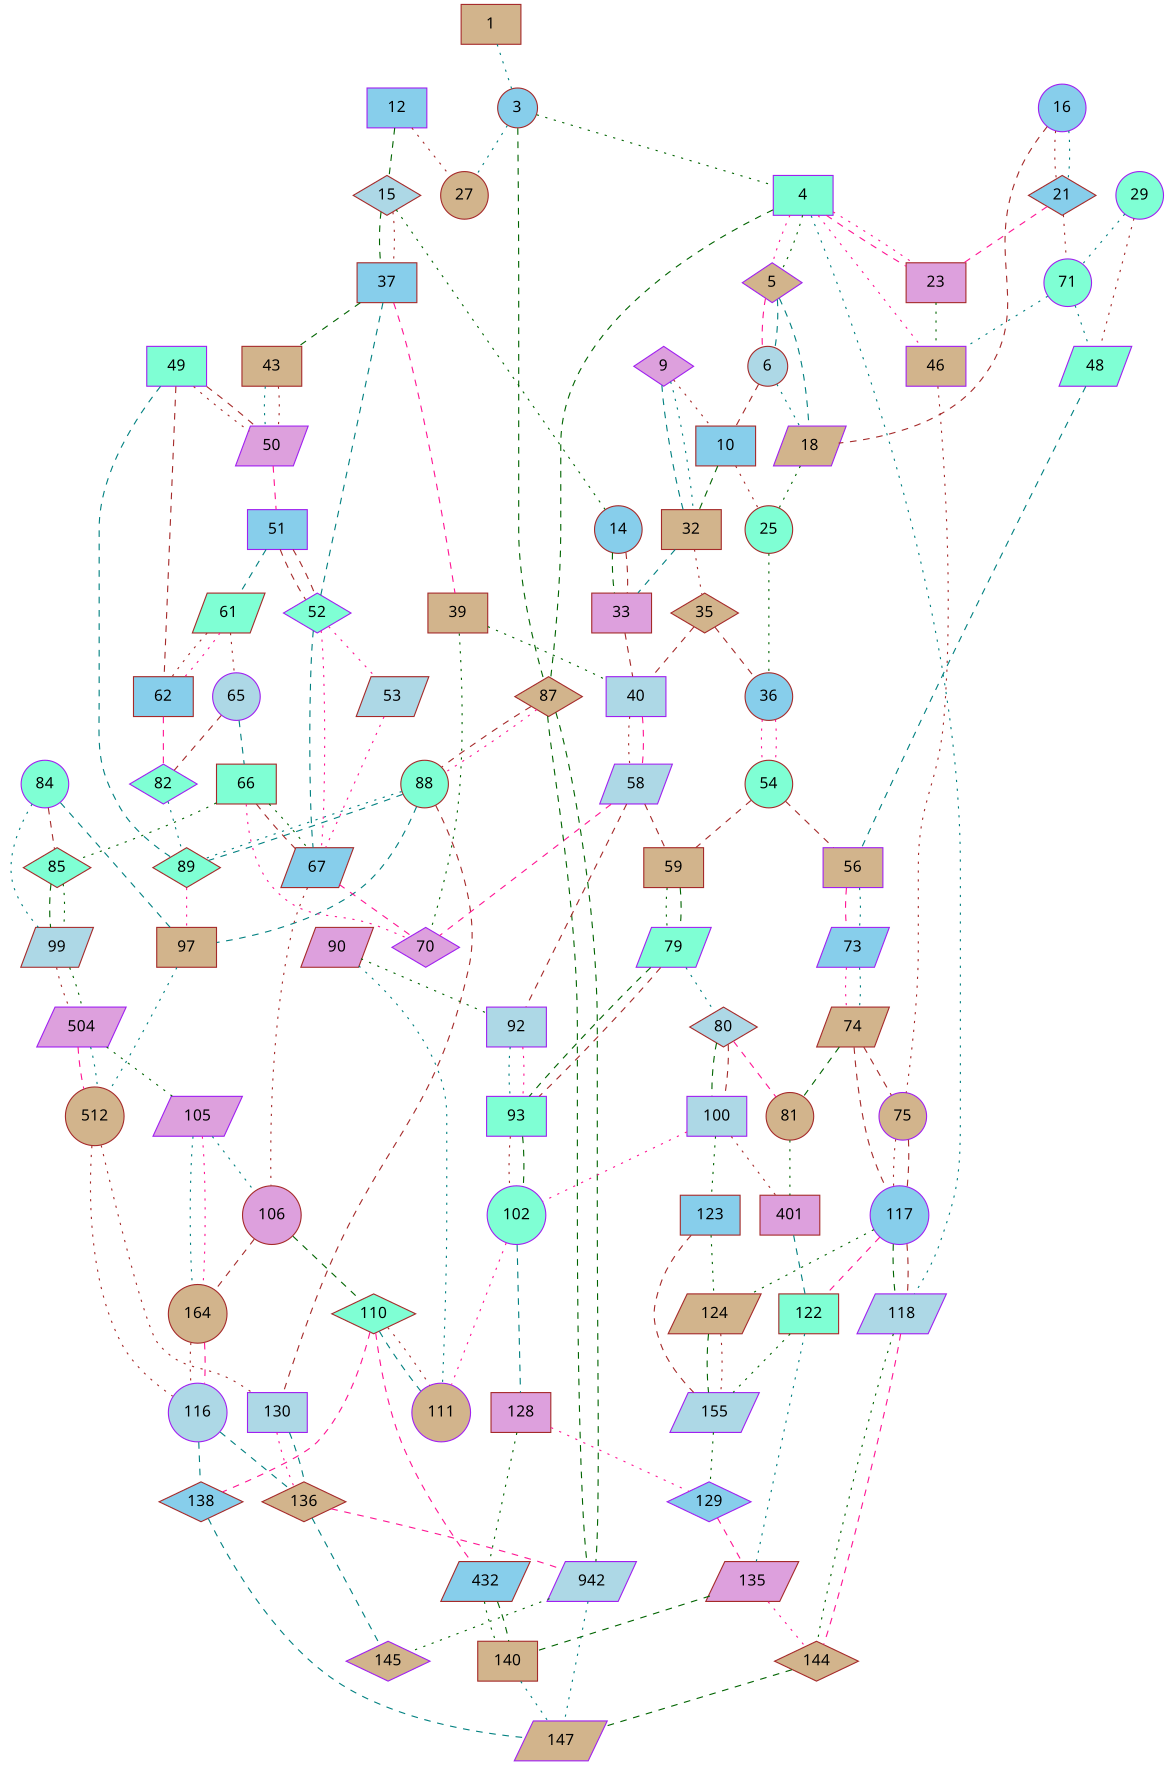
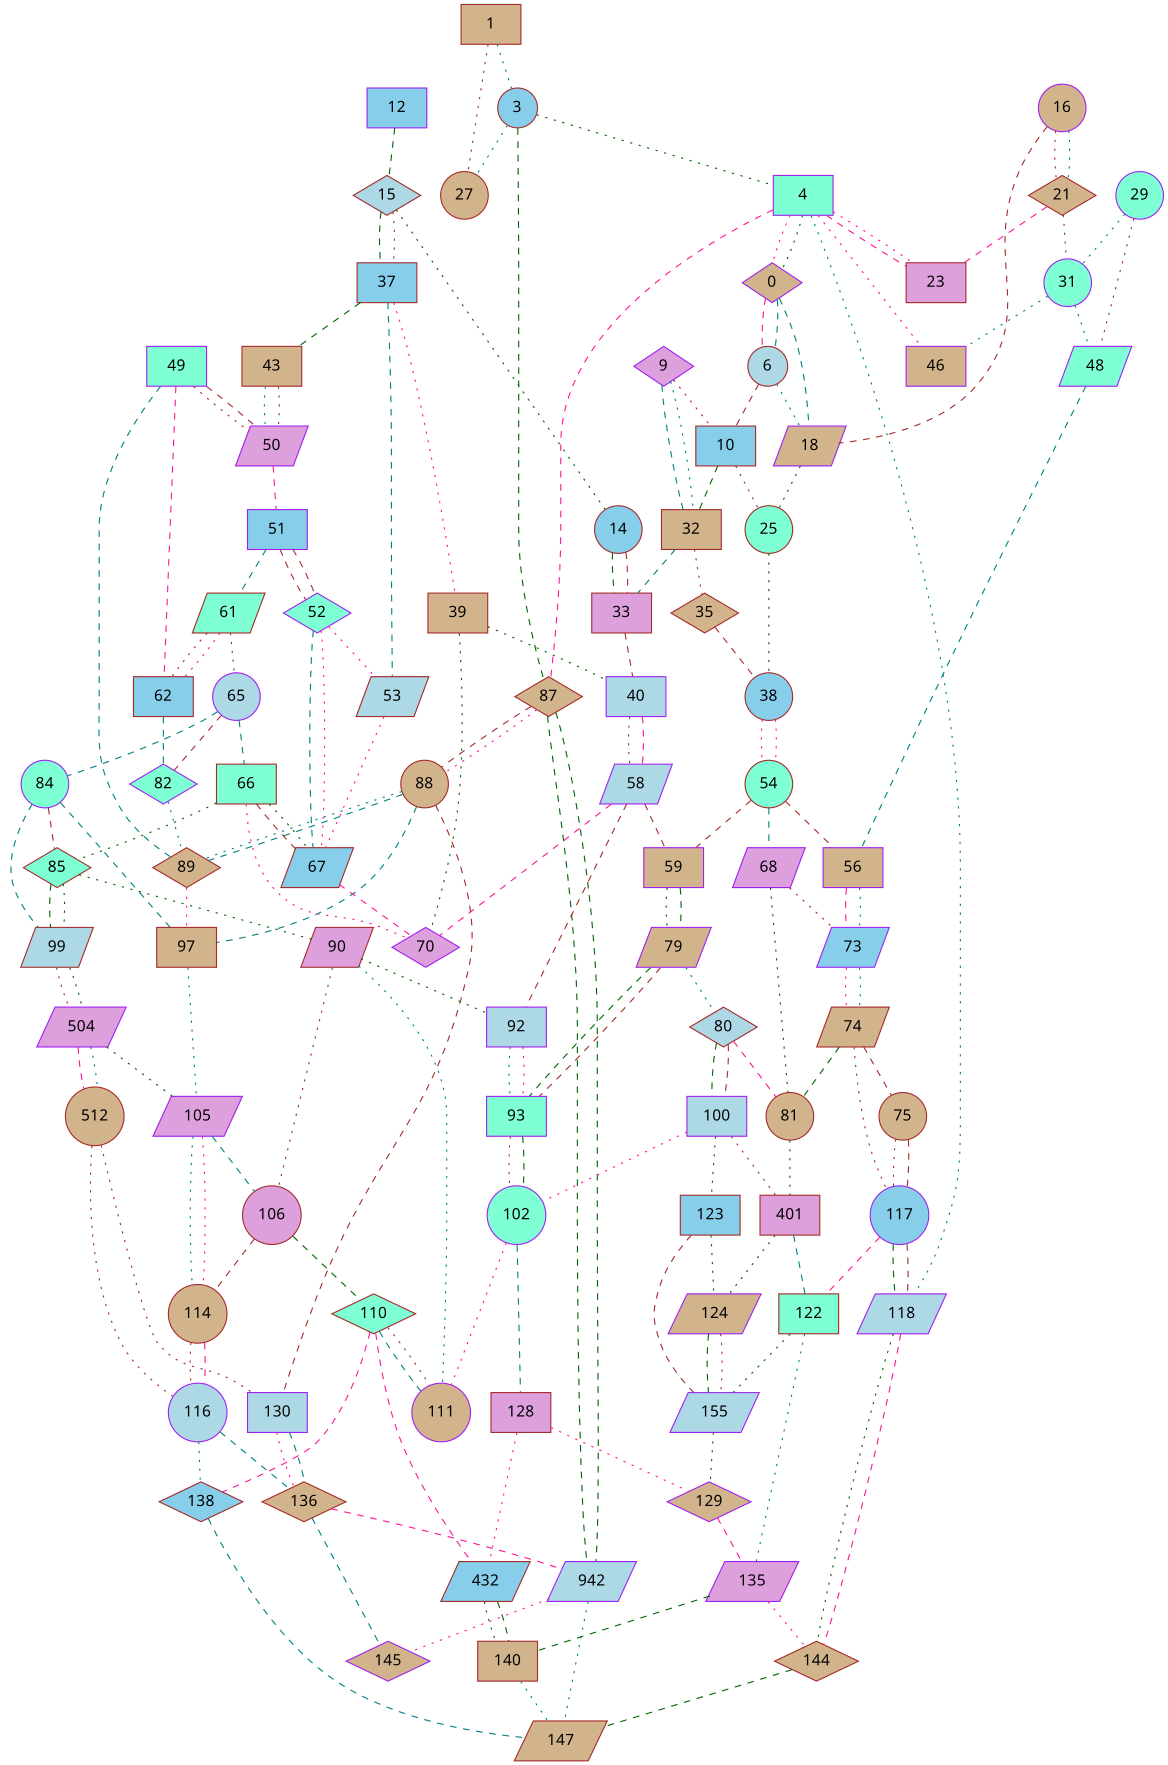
  graph {
    fontname="Noto Sans"
    node [color=brown fillcolor=tan fontname="Noto Sans" shape=box style=filled]
    edge [color=brown fontname="Noto Sans" style=dotted]
    1 [super="+2"]
    3 [fillcolor=skyblue shape=circle]
    4 [color=purple fillcolor=aquamarine super="+119"]
    27 [shape=circle super="+28"]
    87 [shape=diamond]
    12 [color=purple fillcolor=skyblue]
    n7 [fillcolor=lightblue label=15 shape=diamond]
-   5 [color=purple shape=diamond super="+20"]
+   5 [color=purple shape=diamond super="+20" label=0]
    23 [fillcolor=plum]
    46 [color=purple super="+47"]
    118 [color=purple fillcolor=lightblue shape=parallelogram]
-   88 [fillcolor=aquamarine shape=circle super="+107"]
+   88 [shape=circle super="+107"]
    n13 [color=purple fillcolor=lightblue label=942 shape=parallelogram super="+146"]
    6 [fillcolor=lightblue shape=circle super="+11"]
    18 [color=purple shape=parallelogram super="+19"]
-   75 [color=purple shape=circle]
+   75 [shape=circle]
    144 [shape=diamond]
    10 [fillcolor=skyblue super="+24"]
    25 [fillcolor=aquamarine shape=circle super="+26"]
    32 [super="+34"]
    9 [color=purple fillcolor=plum shape=diamond]
    14 [fillcolor=skyblue shape=circle super="+15"]
    33 [fillcolor=plum]
    35 [shape=diamond]
-   36 [fillcolor=skyblue shape=circle]
+   36 [fillcolor=skyblue shape=circle label=38]
    37 [fillcolor=skyblue super="+38"]
    39
    43
    53 [fillcolor=lightblue shape=parallelogram]
    40 [color=purple fillcolor=lightblue super="+41"]
-   16 [color=purple fillcolor=skyblue shape=circle super="+17"]
-   21 [fillcolor=skyblue shape=diamond super="+22"]
-   31 [color=purple fillcolor=aquamarine shape=circle super="+45" label=71]
+   16 [color=purple shape=circle super="+17"]
+   21 [shape=diamond super="+22"]
+   31 [color=purple fillcolor=aquamarine shape=circle super="+45"]
    48 [color=purple fillcolor=aquamarine shape=parallelogram super="+57"]
    29 [color=purple fillcolor=aquamarine shape=circle super="+30"]
    54 [fillcolor=aquamarine shape=circle super="+55"]
    56 [color=purple]
    58 [color=purple fillcolor=lightblue shape=parallelogram super="+72"]
-   59 [super="+60"]
+   59 [color=purple super="+60"]
+   68 [color=purple fillcolor=plum shape=parallelogram super="+76"]
    70 [color=purple fillcolor=plum shape=diamond super="+71"]
    50 [color=purple fillcolor=plum shape=parallelogram]
    67 [fillcolor=skyblue shape=parallelogram super="+69"]
    92 [color=purple fillcolor=lightblue]
    49 [color=purple fillcolor=aquamarine super="+63"]
    62 [fillcolor=skyblue super="+77"]
-   89 [fillcolor=aquamarine shape=diamond super="+96"]
+   89 [shape=diamond super="+96"]
    51 [color=purple fillcolor=skyblue]
    117 [color=purple fillcolor=skyblue shape=circle super="+120"]
    73 [color=purple fillcolor=skyblue shape=parallelogram]
    82 [color=purple fillcolor=aquamarine shape=diamond]
    97 [super="+108"]
    52 [color=purple fillcolor=aquamarine shape=diamond]
    61 [fillcolor=aquamarine shape=parallelogram super="+64"]
    65 [color=purple fillcolor=lightblue shape=circle super="+83"]
-   79 [color=purple fillcolor=aquamarine shape=parallelogram]
+   79 [color=purple shape=parallelogram]
    81 [shape=circle super="+94"]
    74 [shape=parallelogram super="+95"]
    93 [color=purple fillcolor=aquamarine]
    80 [fillcolor=lightblue shape=diamond]
    66 [fillcolor=aquamarine super="+78"]
    84 [color=purple fillcolor=aquamarine shape=circle super="+98"]
    85 [fillcolor=aquamarine shape=diamond super="+86"]
    99 [fillcolor=lightblue shape=parallelogram]
    90 [fillcolor=plum shape=parallelogram super="+91"]
    n66 [fillcolor=plum label=401 super="+121"]
    122 [fillcolor=aquamarine super="+126"]
    100 [color=purple fillcolor=lightblue super="+103"]
    102 [color=purple fillcolor=aquamarine shape=circle super="+113"]
    123 [fillcolor=skyblue]
-   124 [shape=parallelogram]
+   124 [color=purple shape=parallelogram]
    n72 [label=512 shape=circle super="+115"]
    n73 [color=purple fillcolor=plum label=504 shape=parallelogram]
    106 [fillcolor=plum shape=circle super="+109"]
    111 [color=purple shape=circle]
    130 [color=purple fillcolor=lightblue]
    145 [color=purple shape=diamond]
-   147 [color=purple shape=parallelogram super="+148"]
+   147 [shape=parallelogram super="+148"]
    136 [shape=diamond super="+143"]
-   114 [shape=circle label=164]
+   114 [shape=circle]
    110 [fillcolor=aquamarine shape=diamond super="+131"]
    128 [fillcolor=plum super="+133"]
    116 [color=purple fillcolor=lightblue shape=circle super="+137"]
    105 [color=purple fillcolor=plum shape=parallelogram]
    n85 [color=purple fillcolor=lightblue label=155 shape=parallelogram super="+127"]
-   135 [fillcolor=plum shape=parallelogram super="+141"]
+   135 [color=purple fillcolor=plum shape=parallelogram super="+141"]
    n87 [fillcolor=skyblue label=432 shape=parallelogram]
-   129 [color=purple fillcolor=skyblue shape=diamond super="+134"]
+   129 [color=purple shape=diamond super="+134"]
    138 [fillcolor=skyblue shape=diamond super="+139"]
    140
    1 -- 3 [color=teal]
    3 -- 4 [color=darkgreen]
    3 -- 27 [color=teal]
    3 -- 87 [color=darkgreen style=dashed]
-   4 -- 87 [color=darkgreen style=dashed]
+   4 -- 87 [color=deeppink style=dashed]
    4 -- 5 [color=deeppink]
    4 -- 5 [color=darkgreen]
    4 -- 23 [color=deeppink style=dashed]
    4 -- 23 [color=deeppink]
    4 -- 46 [color=deeppink]
    4 -- 118 [color=teal]
    87 -- 88 [style=dashed]
    87 -- 88 [color=deeppink]
    87 -- n13 [color=darkgreen style=dashed]
    87 -- n13 [color=darkgreen style=dashed]
-   12 -- 27
+   1 -- 27
    12 -- n7 [color=darkgreen style=dashed]
    n7 -- 14 [color=darkgreen]
    n7 -- 37 [color=darkgreen style=dashed]
    n7 -- 37
    5 -- 6 [color=deeppink style=dashed]
    5 -- 6 [color=teal style=dashed]
    5 -- 18 [color=teal style=dashed]
-   23 -- 46 [color=darkgreen]
-   46 -- 75
    118 -- 144 [color=darkgreen]
    118 -- 144 [color=deeppink style=dashed]
    88 -- 89 [color=teal]
    88 -- 89 [color=teal style=dashed]
    88 -- 97 [color=teal style=dashed]
    88 -- 130 [style=dashed]
-   n13 -- 145 [color=darkgreen]
+   n13 -- 145 [color=deeppink]
    n13 -- 147 [color=teal]
    6 -- 18 [color=teal]
    6 -- 10 [style=dashed]
    18 -- 25 [color=darkgreen]
    75 -- 117
    75 -- 117 [style=dashed]
    144 -- 147 [color=darkgreen style=dashed]
    10 -- 25
    10 -- 32 [color=darkgreen style=dashed]
    25 -- 36 [color=darkgreen]
    32 -- 33 [color=teal style=dashed]
    32 -- 35
    9 -- 10
    9 -- 32 [color=teal style=dashed]
    9 -- 32 [color=teal]
    14 -- 33 [color=darkgreen style=dashed]
    14 -- 33 [style=dashed]
    33 -- 40 [style=dashed]
    35 -- 36 [style=dashed]
-   35 -- 40 [style=dashed]
    36 -- 54 [color=deeppink]
    36 -- 54 [color=deeppink]
-   37 -- 39 [color=deeppink style=dashed]
+   37 -- 39 [color=deeppink]
    37 -- 43 [color=darkgreen style=dashed]
-   37 -- 52 [color=teal style=dashed]
+   37 -- 53 [color=teal style=dashed]
    39 -- 40 [color=darkgreen]
    39 -- 70 [color=darkgreen]
    43 -- 50 [color=teal]
    43 -- 50
    53 -- 67 [color=deeppink]
    40 -- 58
    40 -- 58 [color=deeppink style=dashed]
    16 -- 18 [style=dashed]
    16 -- 21 [weight=2]
    16 -- 21 [color=teal]
    21 -- 23 [color=deeppink style=dashed]
    21 -- 31
    31 -- 46 [color=teal]
    31 -- 48 [color=teal]
    48 -- 56 [color=teal style=dashed]
    29 -- 31 [color=teal]
    29 -- 48 [weight=2]
    54 -- 56 [style=dashed]
    54 -- 59 [style=dashed]
+   54 -- 68 [color=teal style=dashed]
    56 -- 73 [color=deeppink style=dashed]
    56 -- 73 [color=teal]
    58 -- 59 [style=dashed]
    58 -- 70 [color=deeppink style=dashed]
    58 -- 92 [style=dashed]
    59 -- 79 [color=darkgreen]
    59 -- 79 [color=darkgreen style=dashed]
+   68 -- 73
+   68 -- 81 [color=darkgreen]
    50 -- 51 [color=deeppink style=dashed]
    67 -- 70 [color=deeppink style=dashed]
    92 -- 93 [color=teal]
    92 -- 93 [color=deeppink]
    49 -- 50
    49 -- 50 [style=dashed]
-   49 -- 62 [style=dashed]
+   49 -- 62 [color=deeppink style=dashed]
    49 -- 89 [color=teal style=dashed]
-   62 -- 82 [color=deeppink style=dashed]
+   62 -- 82 [color=teal style=dashed]
    89 -- 97 [color=deeppink]
    51 -- 52 [style=dashed]
    51 -- 52 [style=dashed]
    51 -- 61 [color=teal style=dashed]
    117 -- 118 [color=darkgreen style=dashed]
    117 -- 118 [style=dashed]
    117 -- 122 [color=deeppink style=dashed]
    73 -- 74 [color=deeppink]
    73 -- 74 [color=teal]
    82 -- 89 [color=teal]
-   97 -- n72 [color=teal]
+   97 -- 105 [color=teal]
    52 -- 53 [color=deeppink]
    52 -- 67 [color=teal style=dashed]
    52 -- 67 [color=deeppink]
    61 -- 62 [weight=2]
    61 -- 62 [color=deeppink]
    61 -- 65
    65 -- 82 [style=dashed]
    65 -- 66 [color=teal style=dashed]
+   65 -- 84 [color=teal style=dashed]
    79 -- 93 [color=darkgreen style=dashed]
    79 -- 93 [style=dashed]
    79 -- 80 [color=teal]
    81 -- n66 [color=darkgreen]
    74 -- 75 [style=dashed]
-   74 -- 117 [style=dashed]
+   74 -- 117
    74 -- 81 [color=darkgreen style=dashed]
    93 -- 102
    93 -- 102 [color=darkgreen style=dashed]
    80 -- 81 [color=deeppink style=dashed]
    80 -- 100 [color=darkgreen style=dashed]
    80 -- 100 [style=dashed]
    66 -- 70 [color=deeppink]
    66 -- 67 [style=dashed]
    66 -- 67 [color=darkgreen]
    66 -- 85 [color=darkgreen]
    84 -- 97 [color=teal style=dashed]
    84 -- 85 [style=dashed]
-   84 -- 99 [color=teal]
+   84 -- 99 [color=teal style=dashed]
    85 -- 99 [color=darkgreen style=dashed]
    85 -- 99 [color=darkgreen]
+   85 -- 90 [color=darkgreen]
    99 -- n73
    99 -- n73 [color=darkgreen]
    90 -- 92 [color=darkgreen]
-   67 -- 106
+   90 -- 106
    90 -- 111 [color=teal]
    n66 -- 122 [color=teal style=dashed]
-   117 -- 124 [color=darkgreen]
+   n66 -- 124 [color=darkgreen]
    122 -- n85 [color=darkgreen]
    122 -- 135 [color=teal]
    100 -- n66
    100 -- 102 [color=deeppink]
    100 -- 123 [color=darkgreen]
    102 -- 111 [color=deeppink]
    102 -- 128 [color=teal style=dashed]
    123 -- 124 [color=darkgreen]
    123 -- n85 [style=dashed]
    124 -- n85 [color=darkgreen style=dashed]
    124 -- n85
    n72 -- 130
    n72 -- 116
    n73 -- n72 [color=deeppink style=dashed]
    n73 -- n72 [color=teal]
    n73 -- 105 [color=darkgreen]
    106 -- 114 [style=dashed]
    106 -- 110 [color=darkgreen style=dashed]
    130 -- 136 [color=deeppink]
    130 -- 136 [color=teal style=dashed]
    136 -- n13 [color=deeppink style=dashed]
    136 -- 145 [color=teal style=dashed]
    114 -- 116
    114 -- 116 [color=deeppink style=dashed]
    110 -- 111 [color=teal style=dashed]
    110 -- 111
    110 -- n87 [color=deeppink style=dashed]
    110 -- 138 [color=deeppink style=dashed]
-   128 -- n87 [color=darkgreen]
+   128 -- n87 [color=deeppink]
    128 -- 129 [color=deeppink weight=2]
    116 -- 136 [color=teal style=dashed]
-   116 -- 138 [color=teal style=dashed]
-   105 -- 106 [color=teal]
+   116 -- 138 [color=teal]
+   105 -- 106 [color=teal style=dashed]
    105 -- 114 [color=teal]
    105 -- 114 [color=deeppink]
    n85 -- 129 [color=darkgreen]
    135 -- 144 [color=deeppink]
    135 -- 140 [color=darkgreen style=dashed]
    n87 -- 140 [color=darkgreen]
    n87 -- 140 [color=darkgreen style=dashed]
    129 -- 135 [color=deeppink style=dashed]
    138 -- 147 [color=teal style=dashed]
    140 -- 147 [color=teal]
  }
